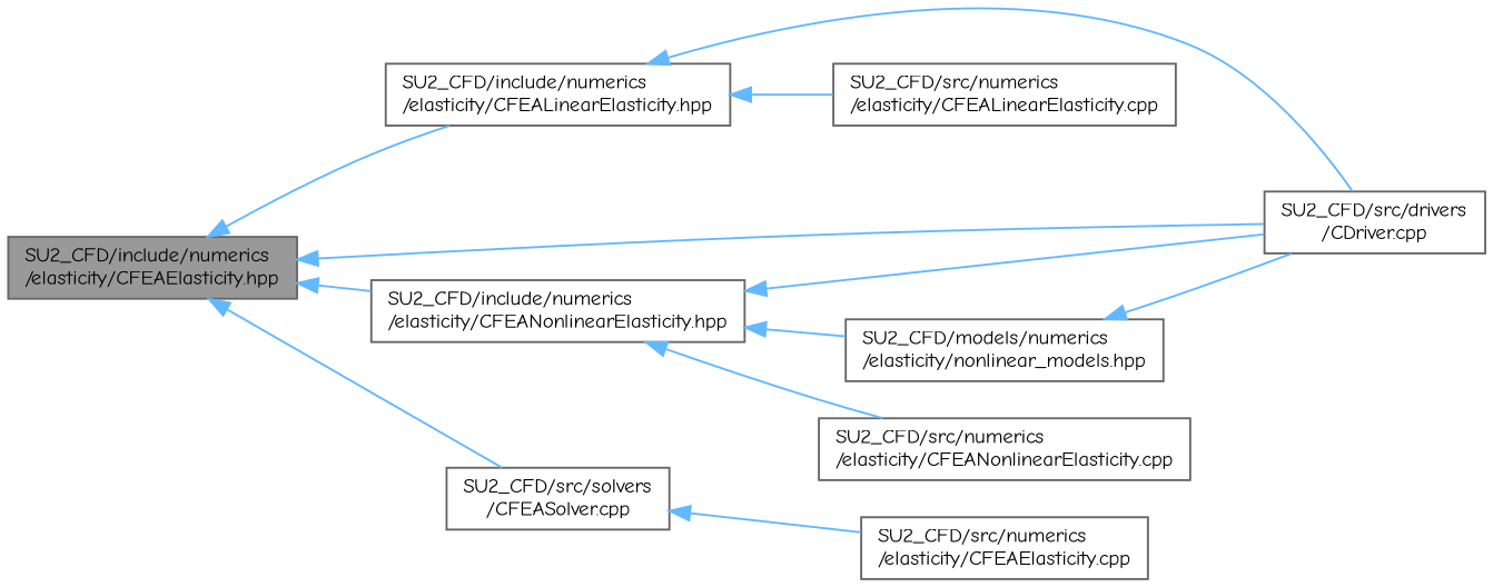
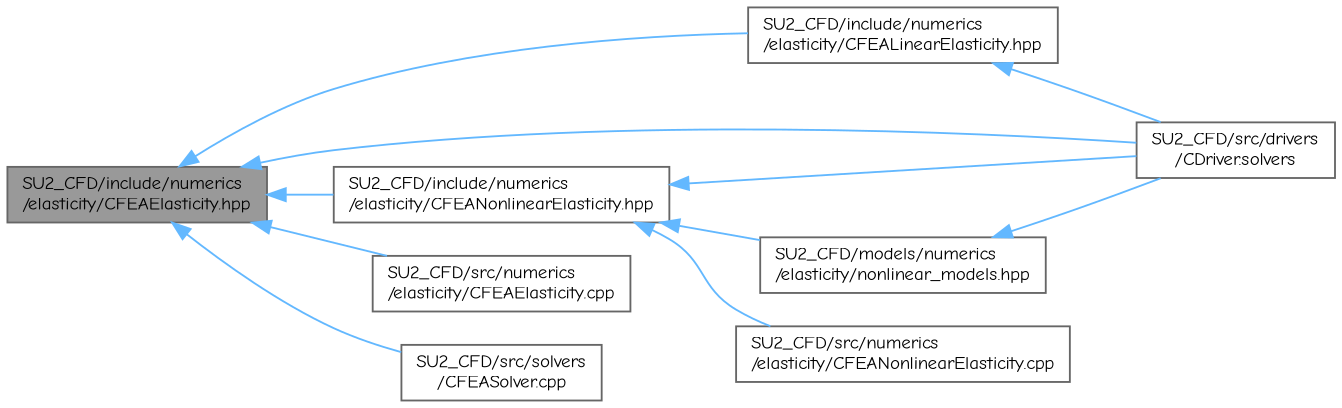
  digraph {
    fontname="Comic Neue"
    rankdir=LR
    node [color=grey40 fillcolor=white fontname="Comic Neue" fontsize=10 shape=box style=filled]
    edge [color=steelblue1 dir=back fontname="Comic Neue" fontsize=10 labelfontname=Helvetica labelfontsize=10 style=solid]
    n1 [color=gray40 fillcolor=grey60 fontcolor=black height=0.2 label="SU2_CFD/include/numerics\l/elasticity/CFEAElasticity.hpp" width=0.4]
    n2 [height=0.2 label="SU2_CFD/include/numerics\l/elasticity/CFEALinearElasticity.hpp" width=0.4]
-   n3 [height=0.2 label="SU2_CFD/src/drivers\l/CDriver.cpp" width=0.4]
+   n3 [height=0.2 label="SU2_CFD/src/drivers\l/CDriver.solvers" width=0.4]
    n4 [height=0.2 label="SU2_CFD/include/numerics\l/elasticity/CFEANonlinearElasticity.hpp" width=0.4]
    n5 [height=0.2 label="SU2_CFD/src/numerics\l/elasticity/CFEAElasticity.cpp" width=0.4]
    n6 [height=0.2 label="SU2_CFD/src/solvers\l/CFEASolver.cpp" width=0.4]
-   n7 [height=0.2 label="SU2_CFD/src/numerics\l/elasticity/CFEALinearElasticity.cpp" width=0.4]
    n8 [height=0.2 label="SU2_CFD/models/numerics\l/elasticity/nonlinear_models.hpp" width=0.4]
    n9 [height=0.2 label="SU2_CFD/src/numerics\l/elasticity/CFEANonlinearElasticity.cpp" width=0.4]
    n1 -> n2
    n1 -> n3
    n1 -> n4
-   n6 -> n5
+   n1 -> n5
    n1 -> n6
    n2 -> n3
-   n2 -> n7
    n4 -> n3
    n4 -> n8
    n4 -> n9
    n8 -> n3
  }
